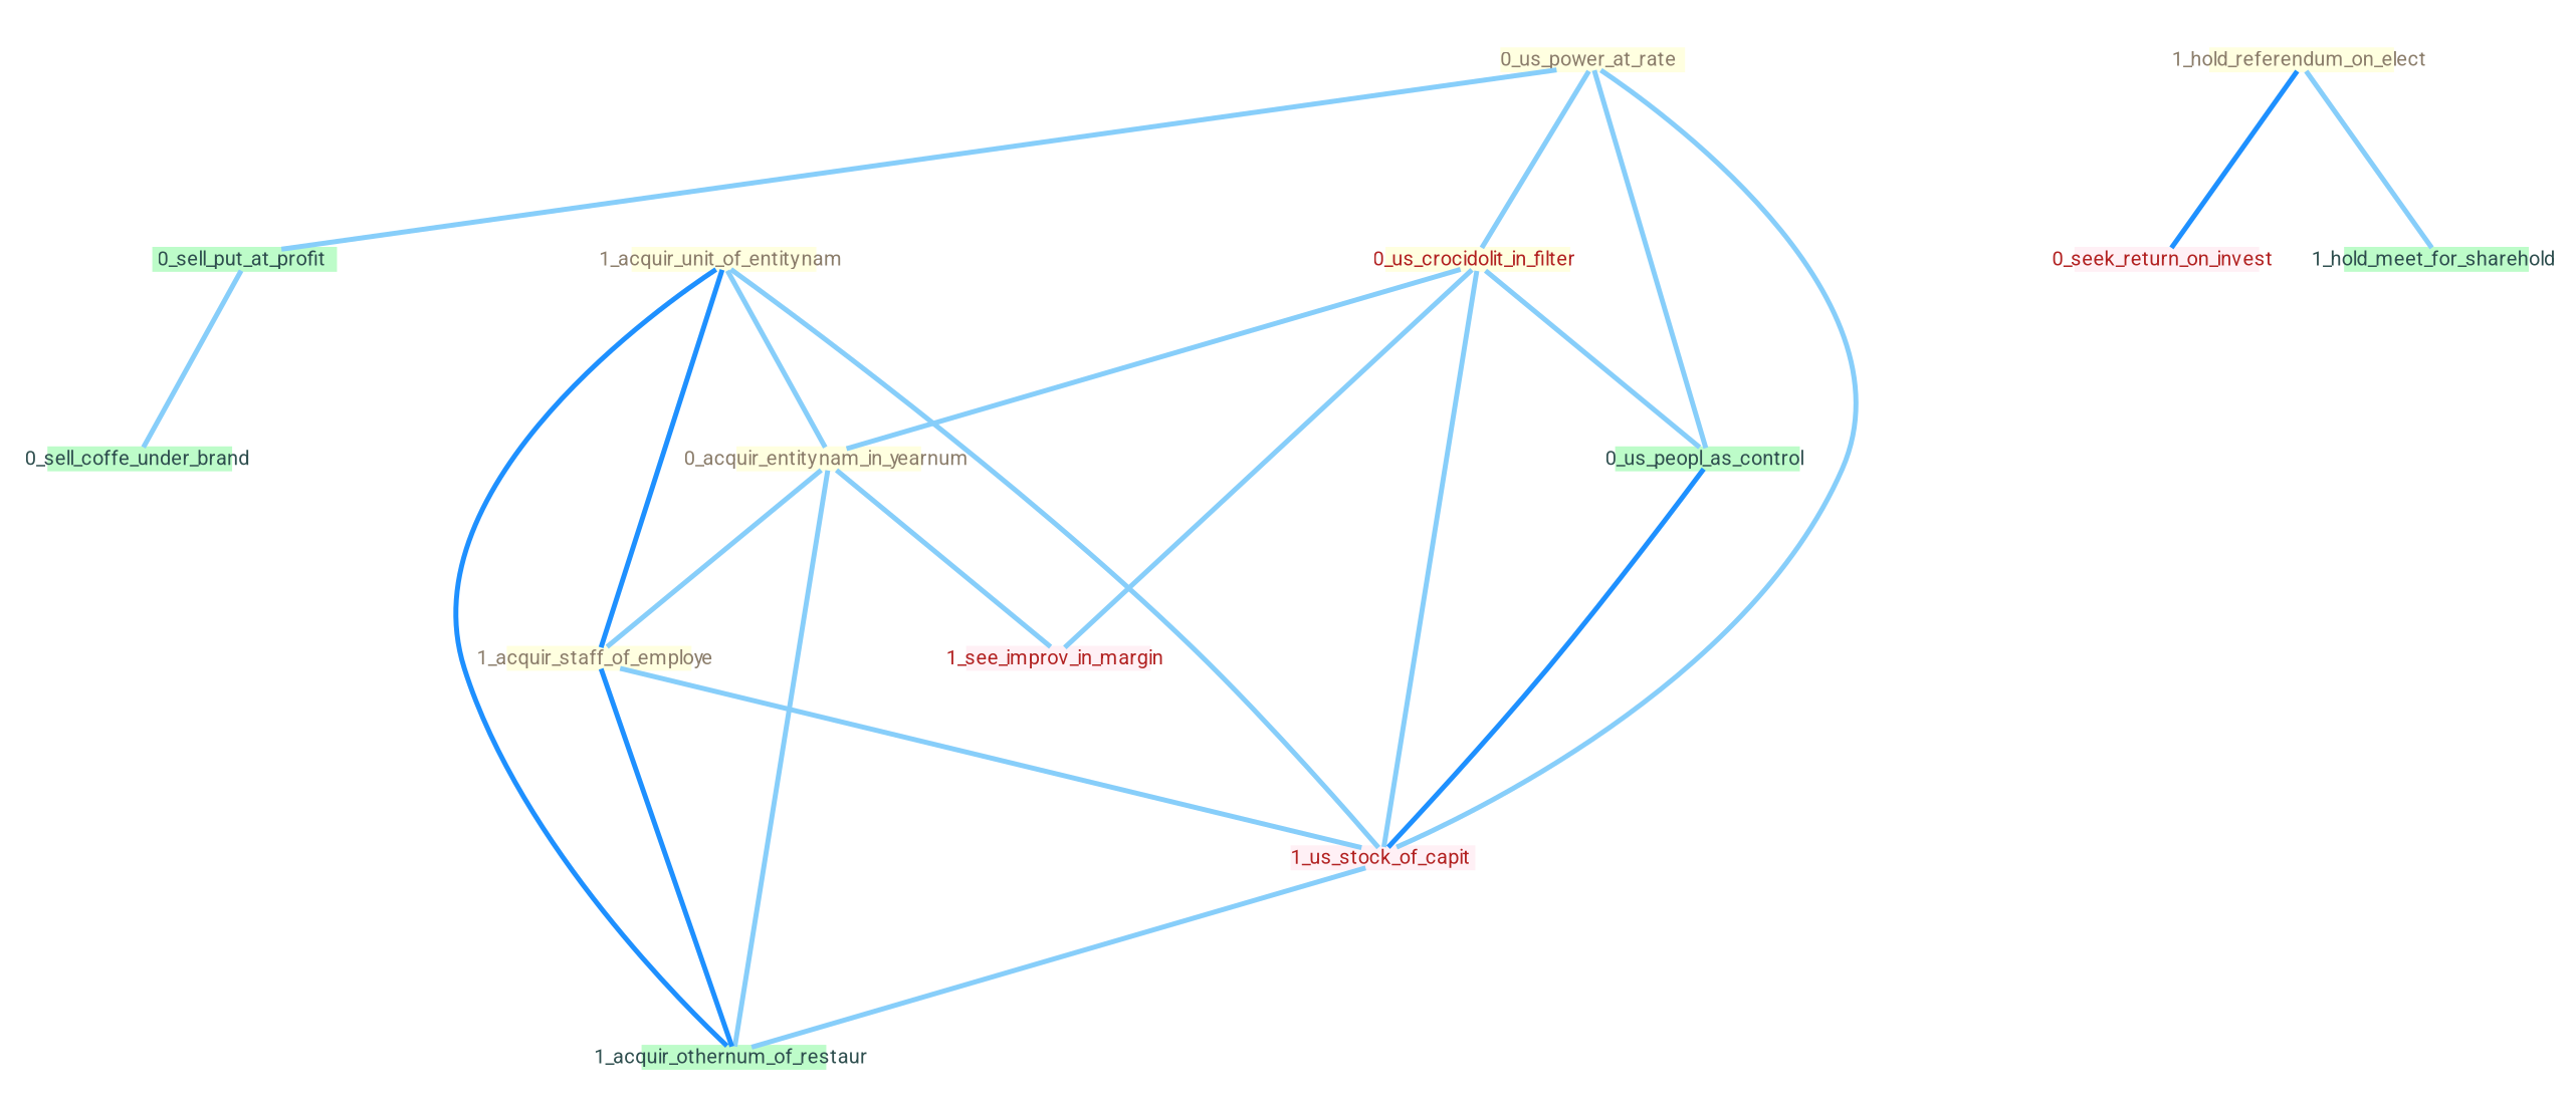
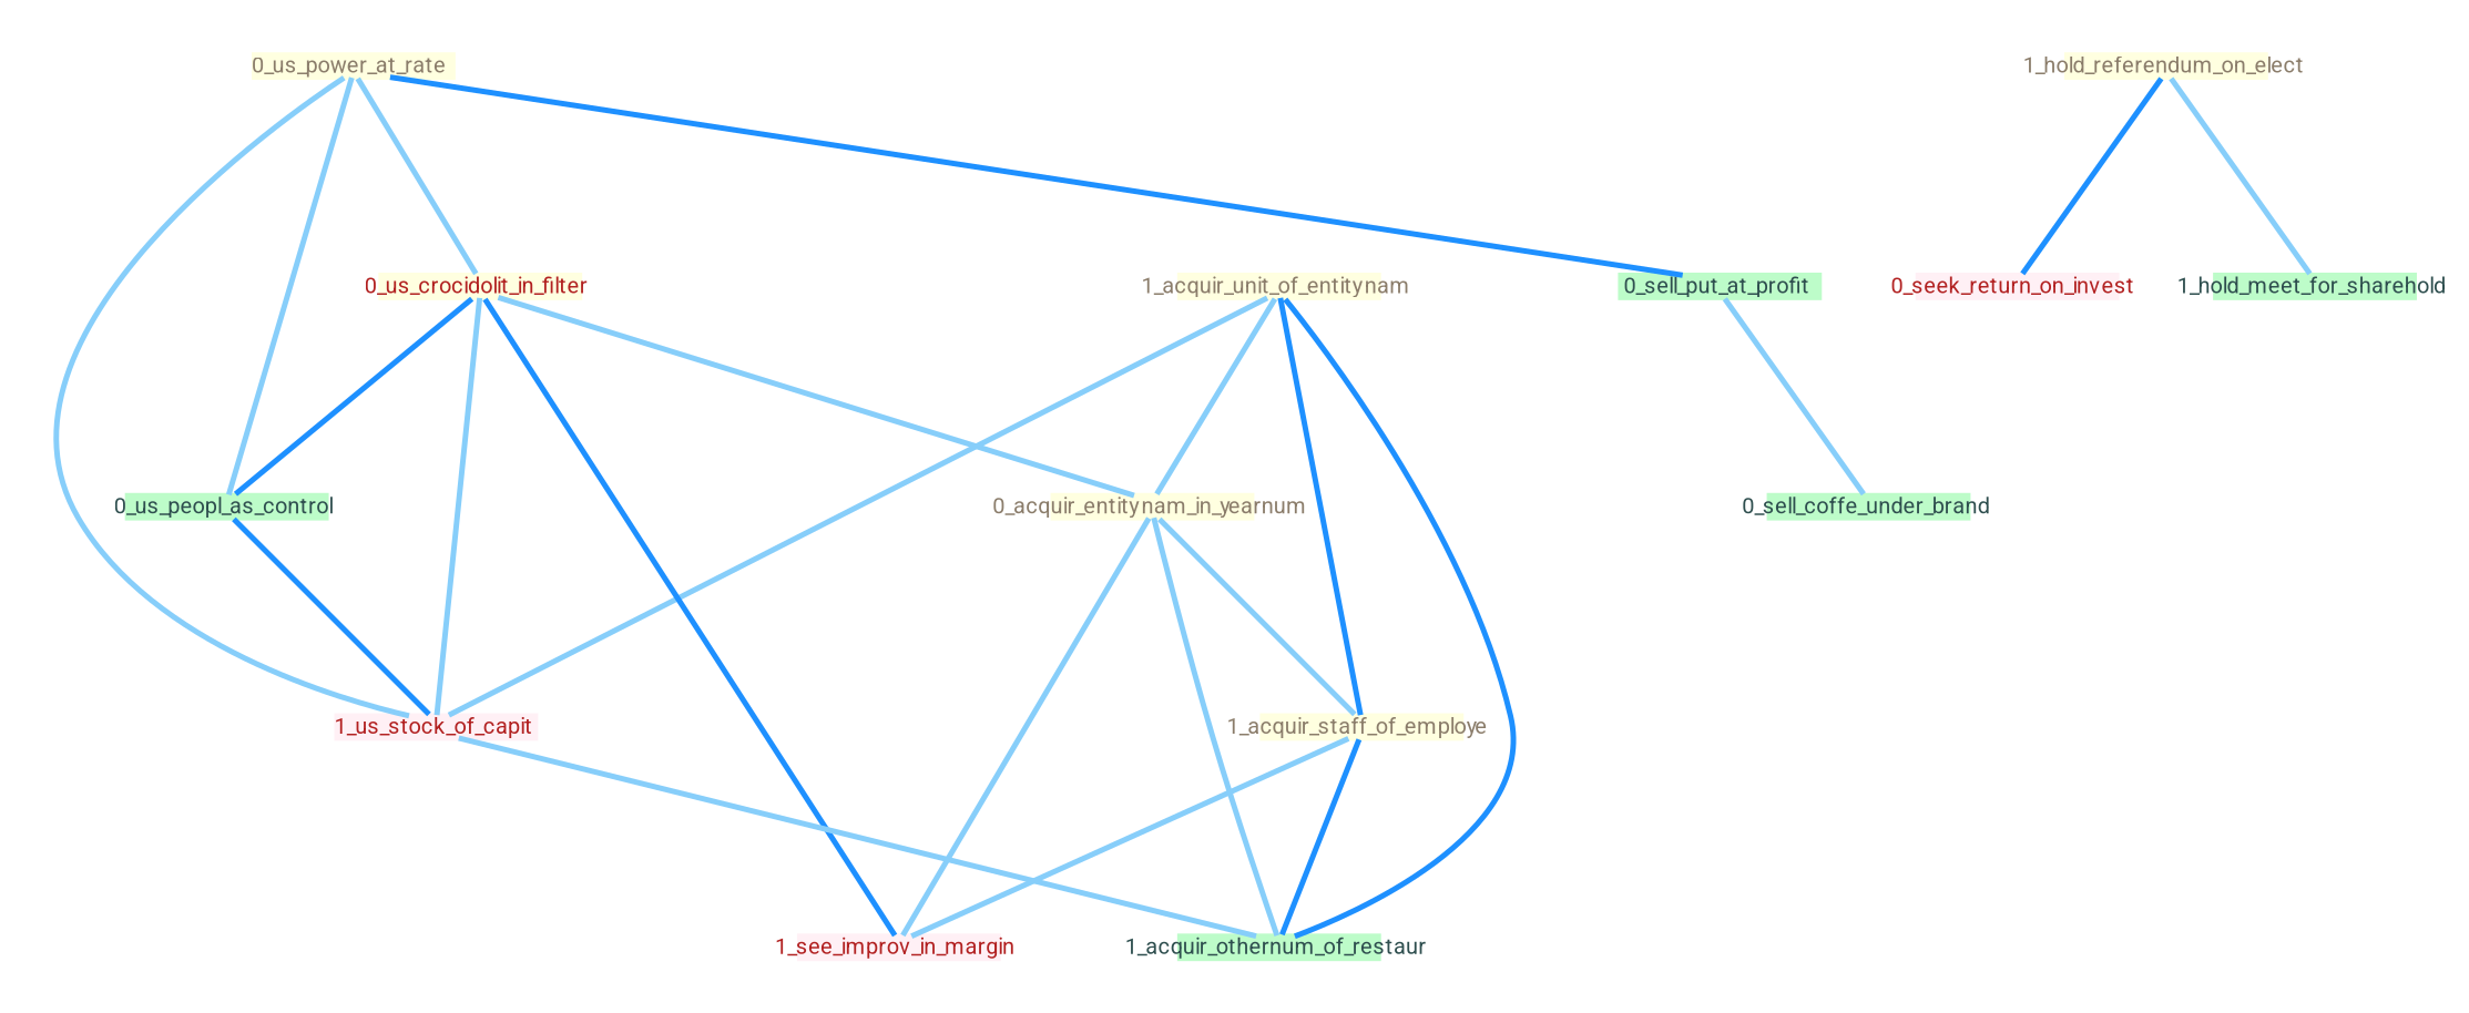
  graph {
    fontname=Roboto
    node [color="#ffffe0" fixedsize=true fontcolor="#8b7d6b" fontname=Roboto fontsize=4 shape=polygon style=filled]
    edge [color="#87cefa" fontname=Roboto w=1]
    "0_us_power_at_rate " [height=.06 width=.5]
    "1_acquir_unit_of_entitynam " [height=.06 width=.5]
    "0_us_crocidolit_in_filter " [fontcolor="#b22222" height=.06 width=.5]
    "0_acquir_entitynam_in_yearnum " [height=.06 width=.5]
    "1_hold_referendum_on_elect " [height=.06 width=.5]
    "1_acquir_staff_of_employe " [height=.06 width=.5]
    "0_seek_return_on_invest " [color="#fff0f5" fontcolor="#b22222" height=.06 width=.5]
    "1_us_stock_of_capit " [color="#fff0f5" fontcolor="#b22222" height=.06 width=.5]
    "1_see_improv_in_margin " [color="#fff0f5" fontcolor="#b22222" height=.06 width=.5]
    "0_us_peopl_as_control " [color="#BDFCC9" fontcolor="#2f4f4f" height=.06 width=.5]
    "0_sell_put_at_profit " [color="#BDFCC9" fontcolor="#2f4f4f" height=.06 width=.5]
    "1_acquir_othernum_of_restaur " [color="#BDFCC9" fontcolor="#2f4f4f" height=.06 width=.5]
    "1_hold_meet_for_sharehold " [color="#BDFCC9" fontcolor="#2f4f4f" height=.06 width=.5]
    "0_sell_coffe_under_brand " [color="#BDFCC9" fontcolor="#2f4f4f" height=.06 width=.5]
    subgraph sub_1 {
      "0_us_power_at_rate "
      "1_acquir_unit_of_entitynam "
      "0_us_crocidolit_in_filter "
      "0_acquir_entitynam_in_yearnum "
      "1_hold_referendum_on_elect "
      "1_acquir_staff_of_employe "
    }
    subgraph sub_2 {
      "0_seek_return_on_invest "
      "1_us_stock_of_capit "
      "1_see_improv_in_margin "
    }
    "0_us_power_at_rate " -- "0_us_crocidolit_in_filter "
    "0_us_power_at_rate " -- "1_us_stock_of_capit "
    "0_us_power_at_rate " -- "0_us_peopl_as_control "
-   "0_us_power_at_rate " -- "0_sell_put_at_profit "
+   "0_us_power_at_rate " -- "0_sell_put_at_profit " [color="#1e90ff"]
    "1_acquir_unit_of_entitynam " -- "0_acquir_entitynam_in_yearnum "
    "1_acquir_unit_of_entitynam " -- "1_acquir_staff_of_employe " [color="#1e90ff" w=2]
    "1_acquir_unit_of_entitynam " -- "1_us_stock_of_capit "
    "1_acquir_unit_of_entitynam " -- "1_acquir_othernum_of_restaur " [color="#1e90ff" w=2]
    "0_us_crocidolit_in_filter " -- "0_acquir_entitynam_in_yearnum "
    "0_us_crocidolit_in_filter " -- "1_us_stock_of_capit "
-   "0_us_crocidolit_in_filter " -- "1_see_improv_in_margin "
-   "0_us_crocidolit_in_filter " -- "0_us_peopl_as_control "
+   "0_us_crocidolit_in_filter " -- "1_see_improv_in_margin " [color="#1e90ff"]
+   "0_us_crocidolit_in_filter " -- "0_us_peopl_as_control " [color="#1e90ff"]
    "0_acquir_entitynam_in_yearnum " -- "1_acquir_staff_of_employe "
    "0_acquir_entitynam_in_yearnum " -- "1_see_improv_in_margin "
    "0_acquir_entitynam_in_yearnum " -- "1_acquir_othernum_of_restaur "
    "1_hold_referendum_on_elect " -- "0_seek_return_on_invest " [color="#1e90ff"]
    "1_hold_referendum_on_elect " -- "1_hold_meet_for_sharehold "
-   "1_acquir_staff_of_employe " -- "1_us_stock_of_capit "
+   "1_acquir_staff_of_employe " -- "1_see_improv_in_margin "
    "1_acquir_staff_of_employe " -- "1_acquir_othernum_of_restaur " [color="#1e90ff" w=2]
    "1_us_stock_of_capit " -- "1_acquir_othernum_of_restaur "
    "0_us_peopl_as_control " -- "1_us_stock_of_capit " [color="#1e90ff"]
    "0_sell_put_at_profit " -- "0_sell_coffe_under_brand "
  }
